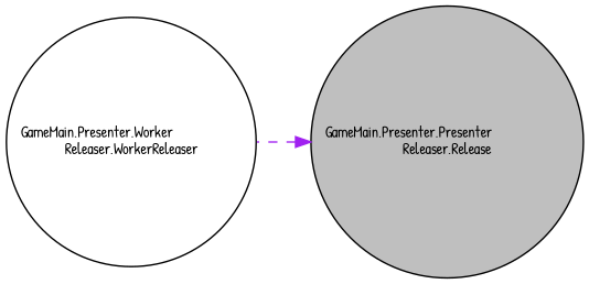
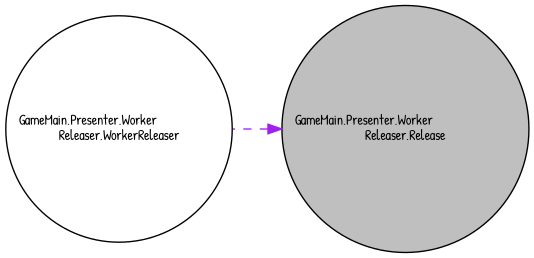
  digraph {
    rankdir=RL
    fontname="Patrick Hand"
    node [color=black fontname="Patrick Hand" fontsize=10 shape=circle style=filled]
-   n1 [fillcolor=grey75 fontcolor=black height=0.2 label="GameMain.Presenter.Presenter\lReleaser.Release" width=0.4]
+   n1 [fillcolor=grey75 fontcolor=black height=0.2 label="GameMain.Presenter.Worker\lReleaser.Release" width=0.4]
    n2 [fillcolor=white height=0.2 label="GameMain.Presenter.Worker\lReleaser.WorkerReleaser" width=0.4]
    n1 -> n2 [color=purple dir=back fontname="Patrick Hand" fontsize=10 labelfontname=Helvetica labelfontsize=10 style=dashed]
  }
